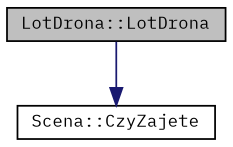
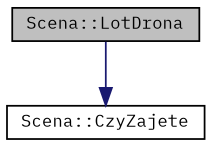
  digraph {
    rankdir=TB
    fontname="IBM Plex Mono"
    node [color=black fontname="IBM Plex Mono" fontsize=10 shape=record style=filled]
-   n1 [fillcolor=grey75 fontcolor=black height=0.2 label="LotDrona::LotDrona" width=0.4]
+   n1 [fillcolor=grey75 fontcolor=black height=0.2 label="Scena::LotDrona" width=0.4]
    n2 [fillcolor=white height=0.2 label="Scena::CzyZajete" width=0.4]
    n1 -> n2 [color=midnightblue fontname="IBM Plex Mono" fontsize=10 labelfontname=FreeSans labelfontsize=10 style=solid]
  }
